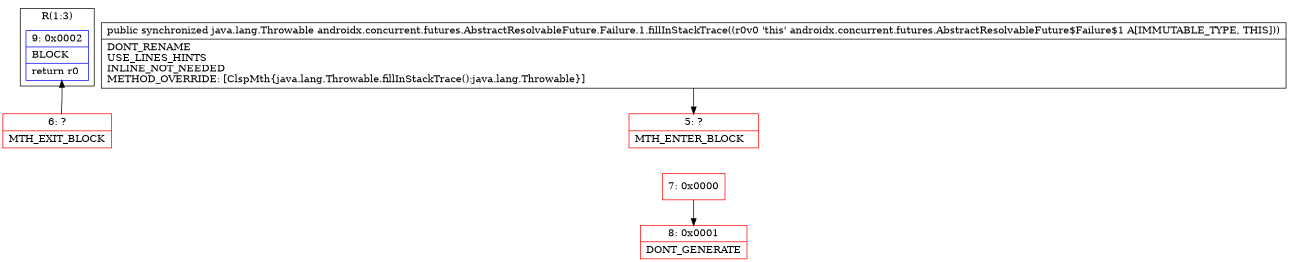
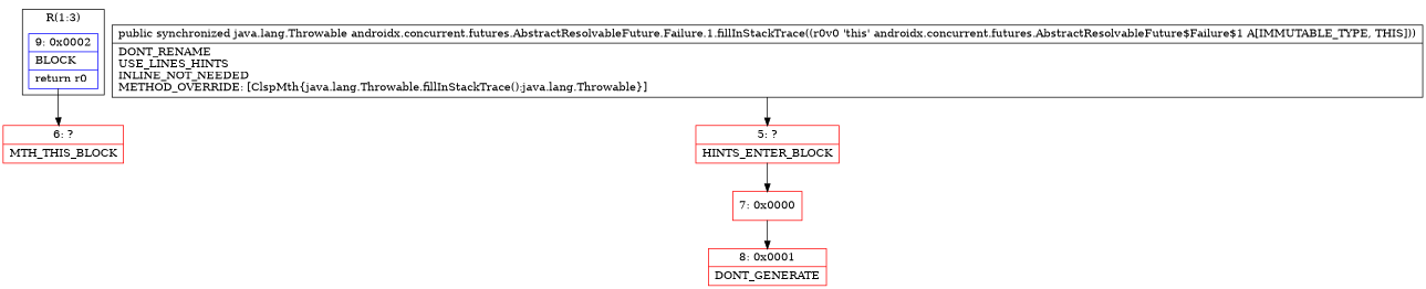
  digraph {
    node [color=red shape=record]
    n1 [color=blue label="{9\:\ 0x0002|BLOCK\l|return r0\l}"]
-   n2 [label="{6\:\ ?|MTH_EXIT_BLOCK\l}"]
-   n3 [label="{5\:\ ?|MTH_ENTER_BLOCK\l}"]
+   n2 [label="{6\:\ ?|MTH_THIS_BLOCK\l}"]
+   n3 [label="{5\:\ ?|HINTS_ENTER_BLOCK\l}"]
    n4 [label="{7\:\ 0x0000}"]
    n5 [label="{8\:\ 0x0001|DONT_GENERATE\l}"]
    n6 [label="{public synchronized java.lang.Throwable androidx.concurrent.futures.AbstractResolvableFuture.Failure.1.fillInStackTrace((r0v0 'this' androidx.concurrent.futures.AbstractResolvableFuture$Failure$1 A[IMMUTABLE_TYPE, THIS]))  | DONT_RENAME\lUSE_LINES_HINTS\lINLINE_NOT_NEEDED\lMETHOD_OVERRIDE: [ClspMth\{java.lang.Throwable.fillInStackTrace():java.lang.Throwable\}]\l}" color=""]
    subgraph cluster_1 {
      label="R(1:3)"
      n1
    }
-   n2 -> n1
+   n1 -> n2
+   n3 -> n4
    n4 -> n5
    n6 -> n3
  }
